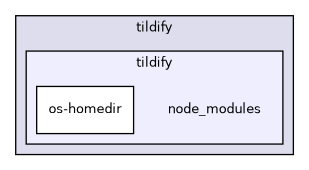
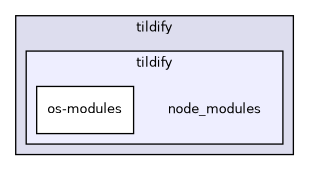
  digraph {
    compound=true
    node [fontname=Helvetica fontsize=10]
    n1 [label=node_modules shape=plaintext]
-   n2 [color=black fillcolor=white label="os-homedir" shape=box style=filled]
+   n2 [color=black fillcolor=white label="os-modules" shape=box style=filled]
    subgraph cluster_1 {
      bgcolor="#ddddee"
      fontname=Helvetica
      fontsize=10
      label=tildify
      pencolor=black
      subgraph cluster_2 {
        bgcolor="#eeeeff"
        fontname=Helvetica
        fontsize=10
        pencolor=black
        n1
        n2
      }
    }
  }
